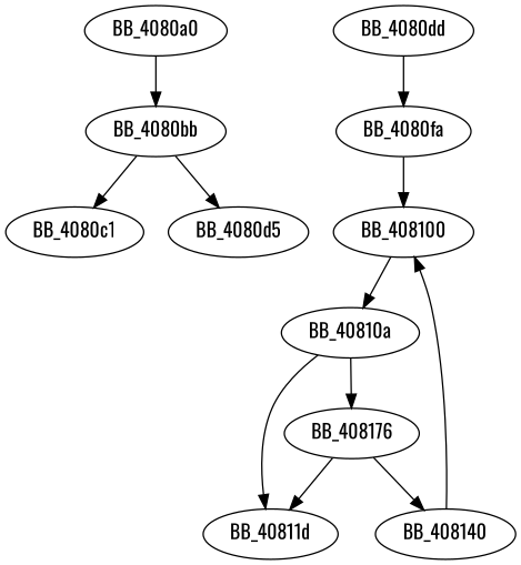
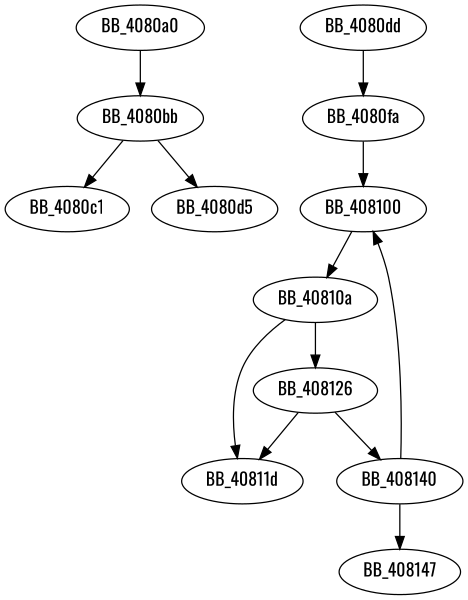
  digraph {
    fontname=Oswald
    node [fontname=Oswald]
    edge [fontname=Oswald]
    BB_4080a0
    BB_4080bb
    BB_4080c1
    BB_4080d5
    BB_4080dd
    BB_4080fa
    BB_408100
    BB_40810a
    BB_40811d
-   BB_408126 [label=BB_408176]
+   BB_408126
    BB_408140
+   BB_408147
    BB_4080a0 -> BB_4080bb
    BB_4080bb -> BB_4080c1
    BB_4080bb -> BB_4080d5
    BB_4080dd -> BB_4080fa
    BB_4080fa -> BB_408100
    BB_408100 -> BB_40810a
    BB_40810a -> BB_40811d
    BB_40810a -> BB_408126
    BB_408126 -> BB_40811d
    BB_408126 -> BB_408140
    BB_408140 -> BB_408100
+   BB_408140 -> BB_408147
  }
